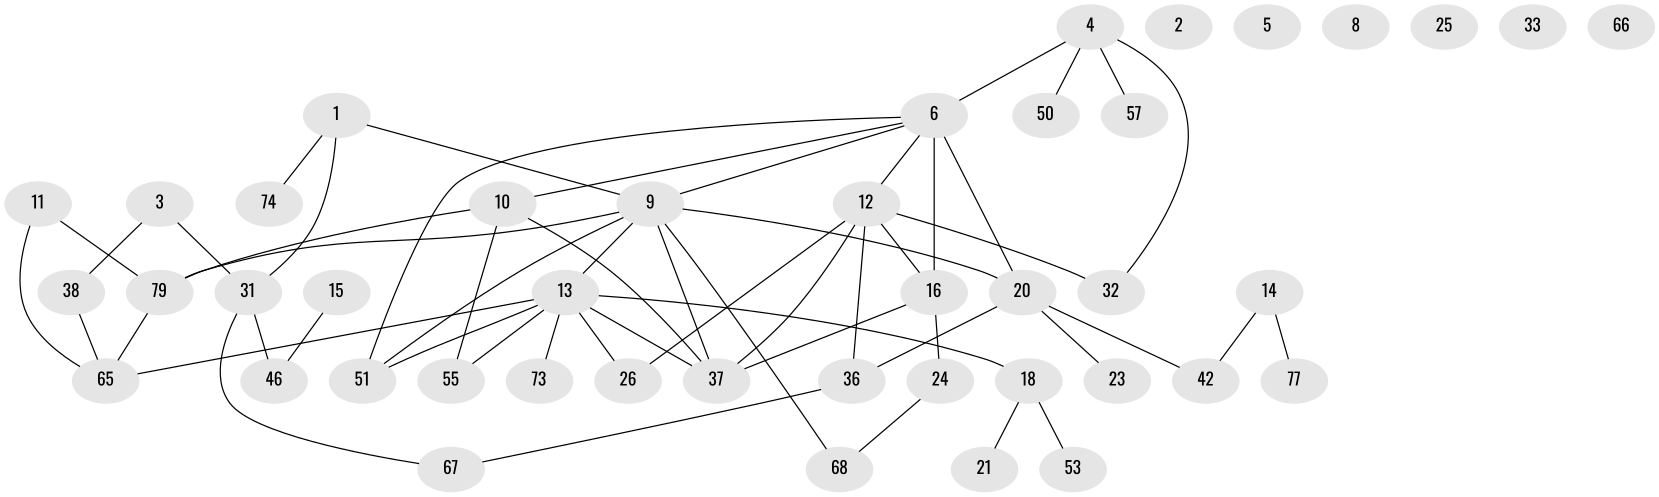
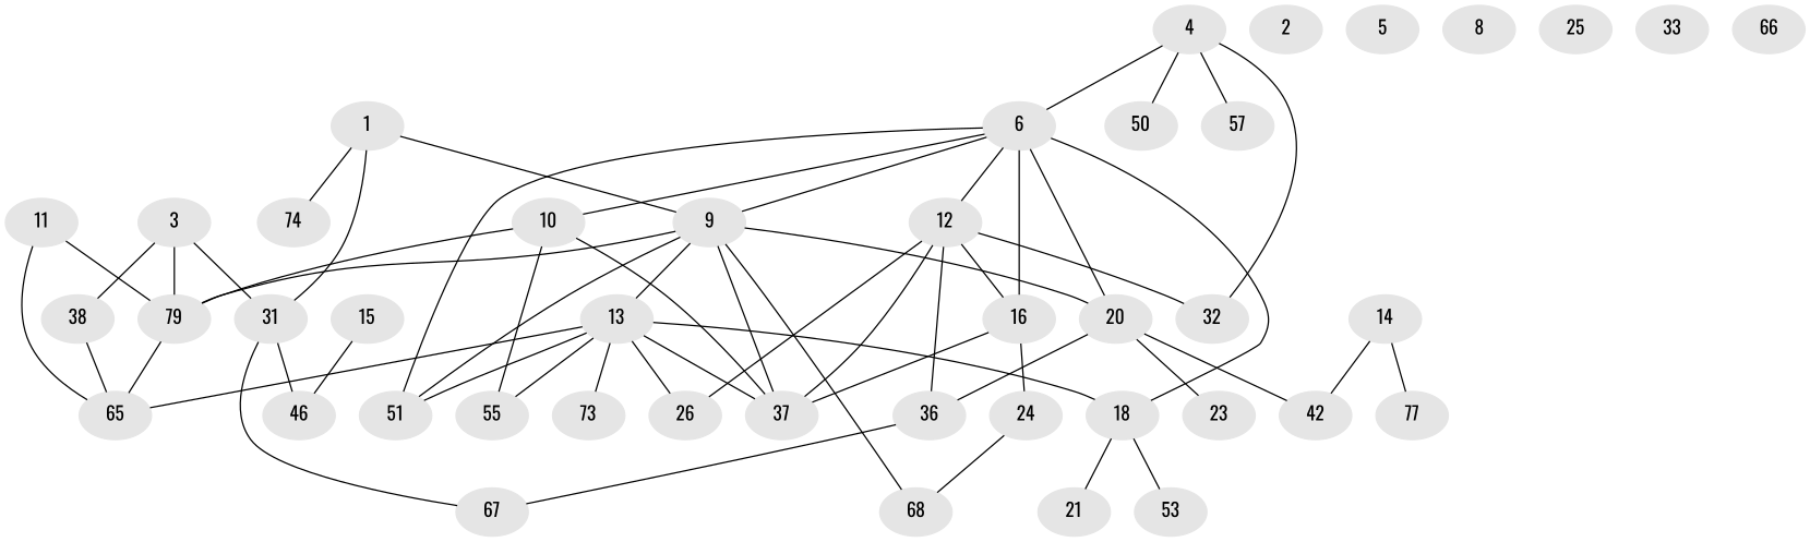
  graph {
    fontname=Oswald
    node [color=gray90 fontname=Oswald style=filled]
    edge [fontname=Oswald]
    1 [super="+27+34"]
    9 [super="+47+72+78"]
    31 [super="+54+59"]
    74
    n5 [label=79 super="+39"]
    20 [super="+35+49+58"]
    51
    13 [super="+22+44+48+71"]
    37
    68
    46
    67
    2
    3 [super="+7"]
    38 [super="+41"]
    65
    4 [super="+52"]
    6 [super="+28+30+69"]
    32
    50
    57
    10 [super="+45"]
    12 [super="+60+63"]
    16 [super="+76"]
    18 [super="+29+40"]
    5
    55 [super="+79"]
    26 [super="+61"]
    36 [super="+43"]
    24 [super="+62"]
    21
    53
    42
    23 [super="+75"]
    8
    73
    11 [super="+17"]
    14 [super="+70"]
    77
    15 [super="+56"]
    25
    33
    66
    1 -- 9
    1 -- 31
    1 -- 74
    9 -- n5
    9 -- 20
    9 -- 51
    9 -- 13
    9 -- 37
    9 -- 68
    31 -- 46
    31 -- 67
    n5 -- 65
    20 -- 36
    20 -- 42
    20 -- 23
    13 -- 51
    13 -- 37
    13 -- 65
    13 -- 18 [weight=2]
    13 -- 55 [weight=2]
    13 -- 26
    13 -- 73
    3 -- 31
+   3 -- n5
    3 -- 38
    38 -- 65
    4 -- 6
    4 -- 32
    4 -- 50
    4 -- 57
    6 -- 9
    6 -- 20 [weight=2]
    6 -- 51
    6 -- 10
    6 -- 12
    6 -- 16 [weight=2]
+   6 -- 18
    10 -- n5
    10 -- 37
    10 -- 55
    12 -- 37
    12 -- 32
    12 -- 16
    12 -- 26
    12 -- 36
    16 -- 37
    16 -- 24
    18 -- 21
    18 -- 53
    36 -- 67
    24 -- 68
    11 -- n5
    11 -- 65
    14 -- 42
    14 -- 77
    15 -- 46
  }
